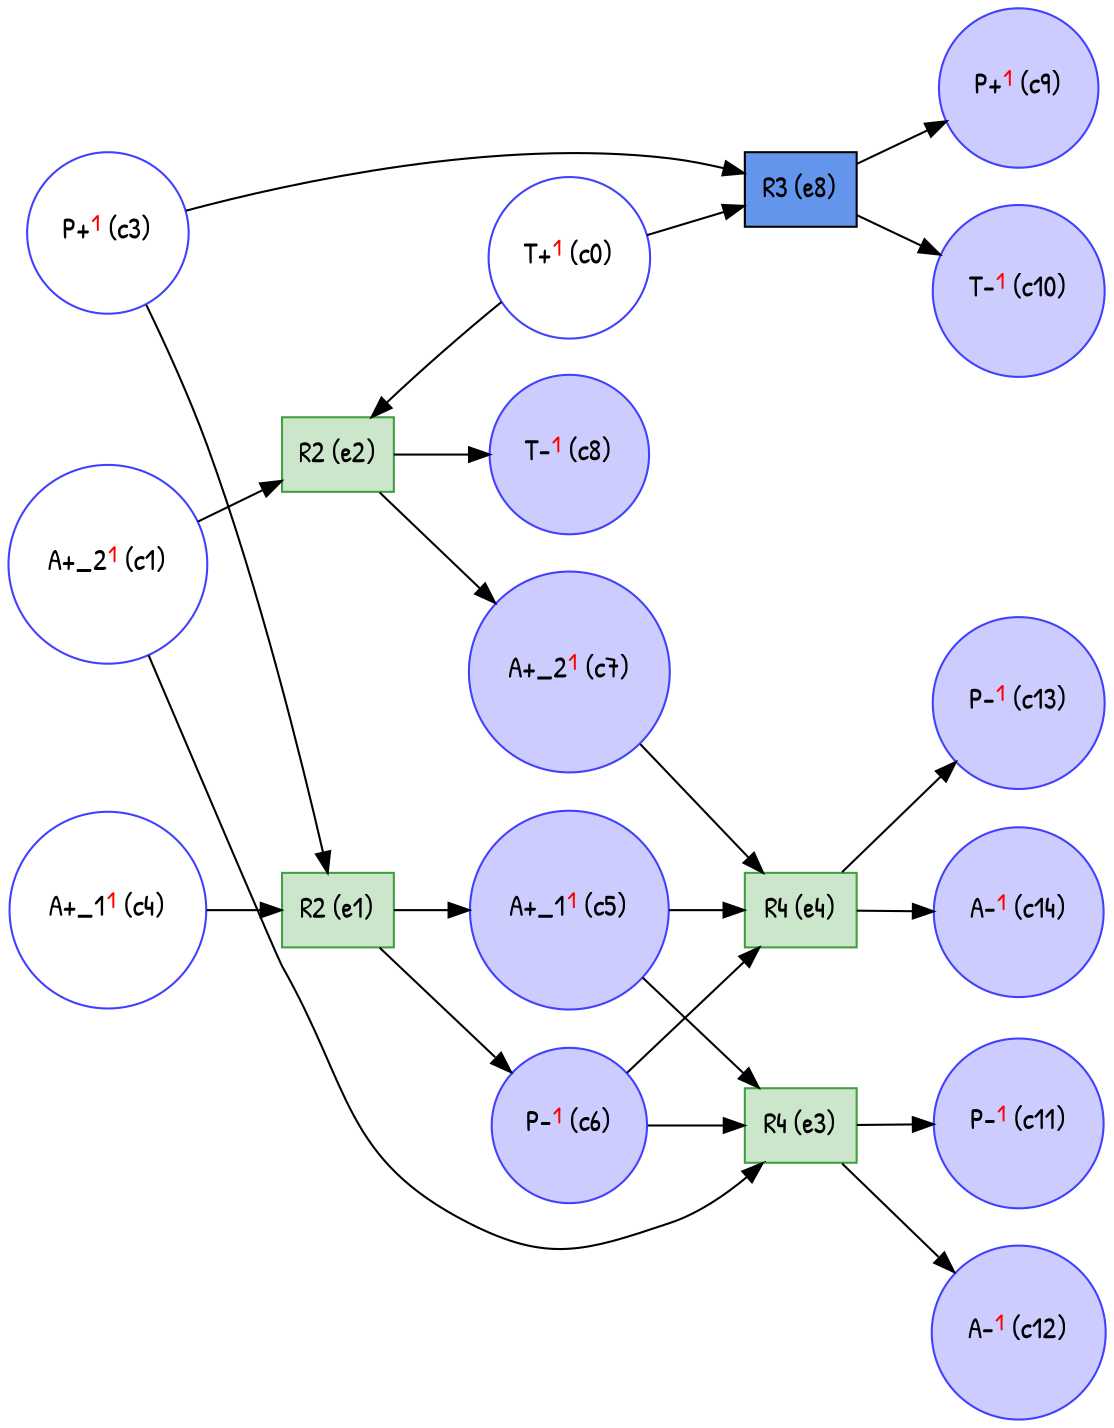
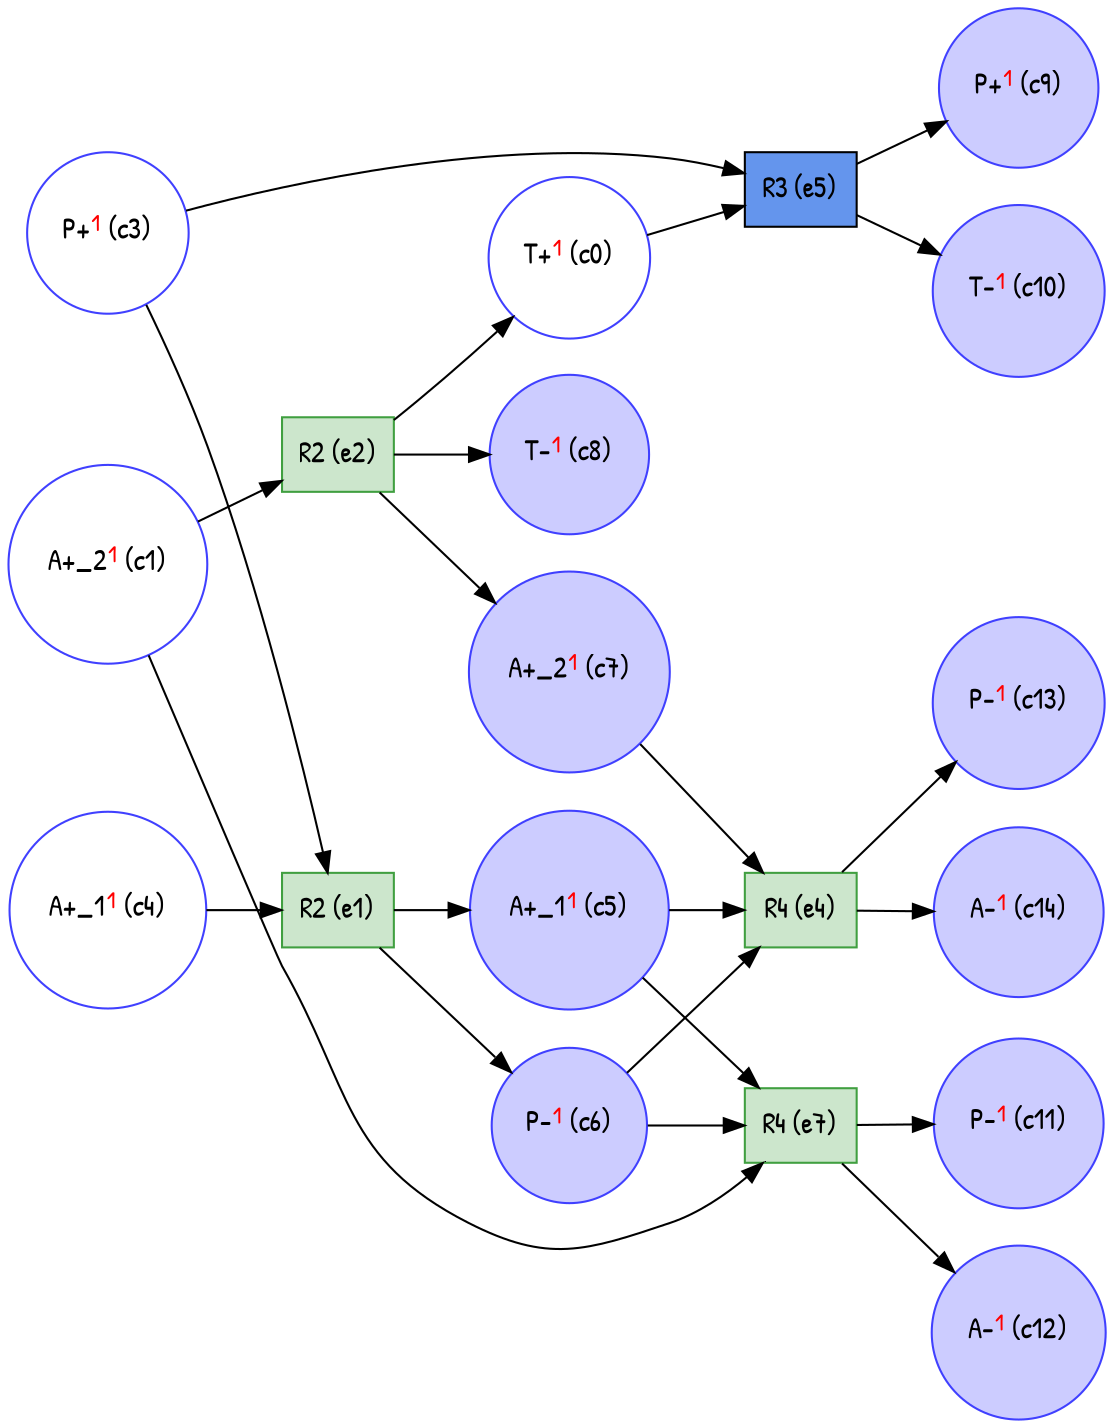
  digraph {
    fontname="Patrick Hand"
    rankdir=LR
    node [color="#4040ff" fillcolor="#ccccff" fontname="Patrick Hand" shape=circle style=filled]
    edge [fontname="Patrick Hand"]
    n1 [fillcolor=transparent label=<A+_2<FONT COLOR="red"><SUP>1</SUP></FONT>&nbsp;(c1)>]
-   n2 [color="#409f40" fillcolor="#cce6cc" label="R4 (e3)" shape=box]
+   n2 [color="#409f40" fillcolor="#cce6cc" label="R4 (e7)" shape=box]
    n3 [color="#409f40" fillcolor="#cce6cc" label="R2 (e2)" shape=box]
    n4 [label=<P-<FONT COLOR="red"><SUP>1</SUP></FONT>&nbsp;(c11)>]
    n5 [label=<A-<FONT COLOR="red"><SUP>1</SUP></FONT>&nbsp;(c12)>]
    n6 [label=<A+_2<FONT COLOR="red"><SUP>1</SUP></FONT>&nbsp;(c7)>]
    n7 [label=<T-<FONT COLOR="red"><SUP>1</SUP></FONT>&nbsp;(c8)>]
    n8 [color="#409f40" fillcolor="#cce6cc" label="R4 (e4)" shape=box]
    n9 [fillcolor=transparent label=<T+<FONT COLOR="red"><SUP>1</SUP></FONT>&nbsp;(c0)>]
-   n10 [color=black fillcolor=cornflowerblue label="R3 (e8)" shape=box]
+   n10 [color=black fillcolor=cornflowerblue label="R3 (e5)" shape=box]
    n11 [label=<P+<FONT COLOR="red"><SUP>1</SUP></FONT>&nbsp;(c9)>]
    n12 [label=<T-<FONT COLOR="red"><SUP>1</SUP></FONT>&nbsp;(c10)>]
    n13 [fillcolor=transparent label=<P+<FONT COLOR="red"><SUP>1</SUP></FONT>&nbsp;(c3)>]
    n14 [color="#409f40" fillcolor="#cce6cc" label="R2 (e1)" shape=box]
    n15 [label=<A+_1<FONT COLOR="red"><SUP>1</SUP></FONT>&nbsp;(c5)>]
    n16 [label=<P-<FONT COLOR="red"><SUP>1</SUP></FONT>&nbsp;(c6)>]
    n17 [fillcolor=transparent label=<A+_1<FONT COLOR="red"><SUP>1</SUP></FONT>&nbsp;(c4)>]
    n18 [label=<P-<FONT COLOR="red"><SUP>1</SUP></FONT>&nbsp;(c13)>]
    n19 [label=<A-<FONT COLOR="red"><SUP>1</SUP></FONT>&nbsp;(c14)>]
    n1 -> n2
    n1 -> n3
    n2 -> n4
    n2 -> n5
    n3 -> n6
    n3 -> n7
    n6 -> n8
    n8 -> n18
    n8 -> n19
-   n9 -> n3
+   n3 -> n9
    n9 -> n10
    n10 -> n11
    n10 -> n12
    n13 -> n10
    n13 -> n14
    n14 -> n15
    n14 -> n16
    n15 -> n2
    n15 -> n8
    n16 -> n2
    n16 -> n8
    n17 -> n14
  }
